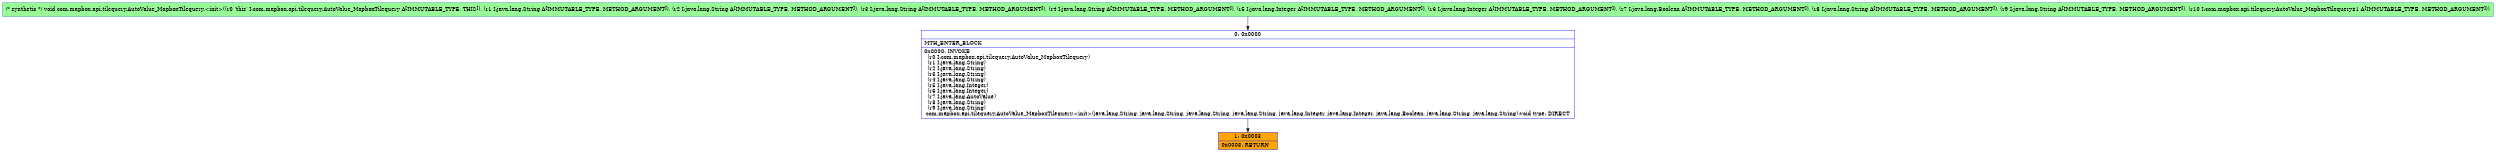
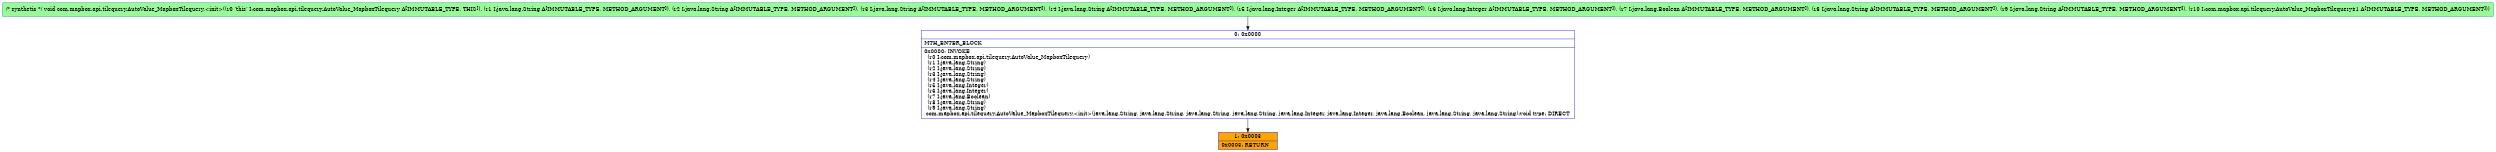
  digraph {
    node [shape=record style=filled color=blue]
    edge [arrowhead=normal]
-   n1 [label="{0\:\ 0x0000|MTH_ENTER_BLOCK\l|0x0000: INVOKE  \l  (r0 I:com.mapbox.api.tilequery.AutoValue_MapboxTilequery)\l  (r1 I:java.lang.String)\l  (r2 I:java.lang.String)\l  (r3 I:java.lang.String)\l  (r4 I:java.lang.String)\l  (r5 I:java.lang.Integer)\l  (r6 I:java.lang.Integer)\l  (r7 I:java.lang.AutoValue)\l  (r8 I:java.lang.String)\l  (r9 I:java.lang.String)\l com.mapbox.api.tilequery.AutoValue_MapboxTilequery.\<init\>(java.lang.String, java.lang.String, java.lang.String, java.lang.String, java.lang.Integer, java.lang.Integer, java.lang.Boolean, java.lang.String, java.lang.String):void type: DIRECT \l}" fillcolor=white]
+   n1 [label="{0\:\ 0x0000|MTH_ENTER_BLOCK\l|0x0000: INVOKE  \l  (r0 I:com.mapbox.api.tilequery.AutoValue_MapboxTilequery)\l  (r1 I:java.lang.String)\l  (r2 I:java.lang.String)\l  (r3 I:java.lang.String)\l  (r4 I:java.lang.String)\l  (r5 I:java.lang.Integer)\l  (r6 I:java.lang.Integer)\l  (r7 I:java.lang.Boolean)\l  (r8 I:java.lang.String)\l  (r9 I:java.lang.String)\l com.mapbox.api.tilequery.AutoValue_MapboxTilequery.\<init\>(java.lang.String, java.lang.String, java.lang.String, java.lang.String, java.lang.Integer, java.lang.Integer, java.lang.Boolean, java.lang.String, java.lang.String):void type: DIRECT \l}" fillcolor=white]
    n2 [label="{1\:\ 0x0003|0x0003: RETURN   \l}" fillcolor=orange]
    n3 [label="{\/* synthetic *\/ void com.mapbox.api.tilequery.AutoValue_MapboxTilequery.\<init\>((r0 'this' I:com.mapbox.api.tilequery.AutoValue_MapboxTilequery A[IMMUTABLE_TYPE, THIS]), (r1 I:java.lang.String A[IMMUTABLE_TYPE, METHOD_ARGUMENT]), (r2 I:java.lang.String A[IMMUTABLE_TYPE, METHOD_ARGUMENT]), (r3 I:java.lang.String A[IMMUTABLE_TYPE, METHOD_ARGUMENT]), (r4 I:java.lang.String A[IMMUTABLE_TYPE, METHOD_ARGUMENT]), (r5 I:java.lang.Integer A[IMMUTABLE_TYPE, METHOD_ARGUMENT]), (r6 I:java.lang.Integer A[IMMUTABLE_TYPE, METHOD_ARGUMENT]), (r7 I:java.lang.Boolean A[IMMUTABLE_TYPE, METHOD_ARGUMENT]), (r8 I:java.lang.String A[IMMUTABLE_TYPE, METHOD_ARGUMENT]), (r9 I:java.lang.String A[IMMUTABLE_TYPE, METHOD_ARGUMENT]), (r10 I:com.mapbox.api.tilequery.AutoValue_MapboxTilequery$1 A[IMMUTABLE_TYPE, METHOD_ARGUMENT])) }" fillcolor=palegreen color=teal]
    n1 -> n2
    n3 -> n1
  }
